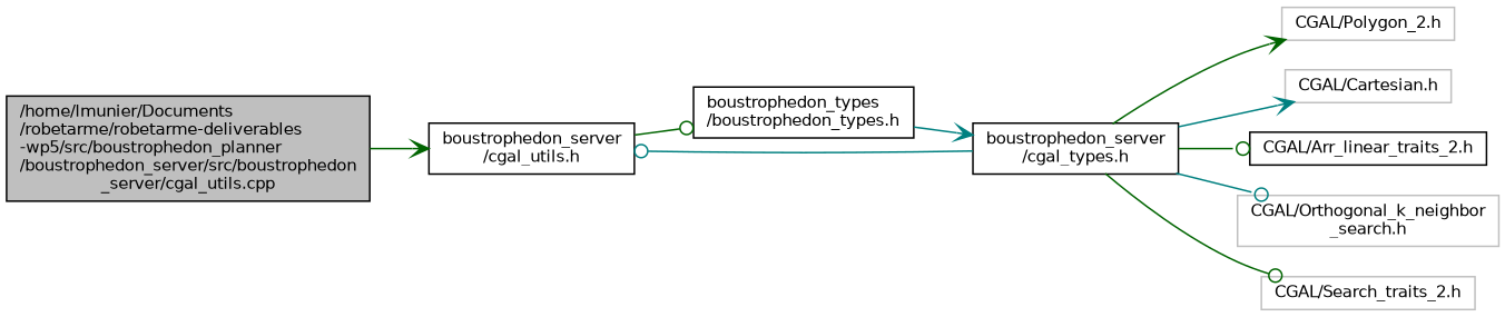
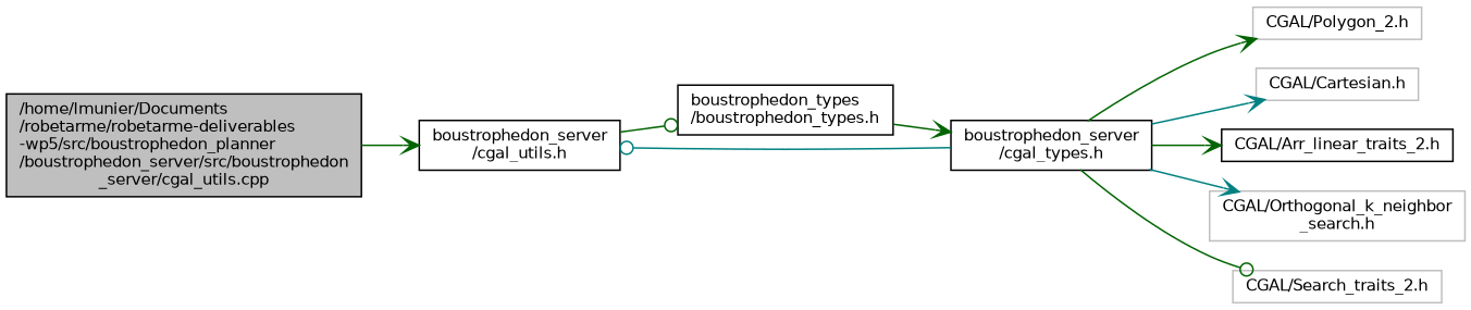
  digraph {
    fontname="DejaVu Sans"
    rankdir=LR
    node [color=black fillcolor=white fontname="DejaVu Sans" fontsize=10 shape=record style=filled]
    edge [arrowhead=vee color=darkgreen fontname="DejaVu Sans" fontsize=10 labelfontname=Helvetica labelfontsize=10 style=solid]
    n1 [fillcolor=grey75 fontcolor=black height=0.2 label="/home/lmunier/Documents\l/robetarme/robetarme-deliverables\l-wp5/src/boustrophedon_planner\l/boustrophedon_server/src/boustrophedon\l_server/cgal_utils.cpp" width=0.4]
    n2 [height=0.2 label="boustrophedon_server\l/cgal_utils.h" width=0.4]
    n3 [height=0.2 label="boustrophedon_types\l/boustrophedon_types.h" width=0.4]
    n4 [height=0.2 label="boustrophedon_server\l/cgal_types.h" width=0.4]
    n5 [color=grey75 height=0.2 label="CGAL/Polygon_2.h" width=0.4]
    n6 [color=grey75 height=0.2 label="CGAL/Cartesian.h" width=0.4]
    n7 [height=0.2 label="CGAL/Arr_linear_traits_2.h" width=0.4]
    n8 [color=grey75 height=0.2 label="CGAL/Orthogonal_k_neighbor\l_search.h" width=0.4]
    n9 [color=grey75 height=0.2 label="CGAL/Search_traits_2.h" width=0.4]
    n1 -> n2
    n2 -> n3 [arrowhead=odot]
-   n3 -> n4 [color=teal]
+   n3 -> n4
    n4 -> n2 [arrowhead=odot color=teal]
    n4 -> n5
    n4 -> n6 [color=teal]
-   n4 -> n7 [arrowhead=odot]
-   n4 -> n8 [arrowhead=odot color=teal]
+   n4 -> n7
+   n4 -> n8 [color=teal]
    n4 -> n9 [arrowhead=odot]
  }
